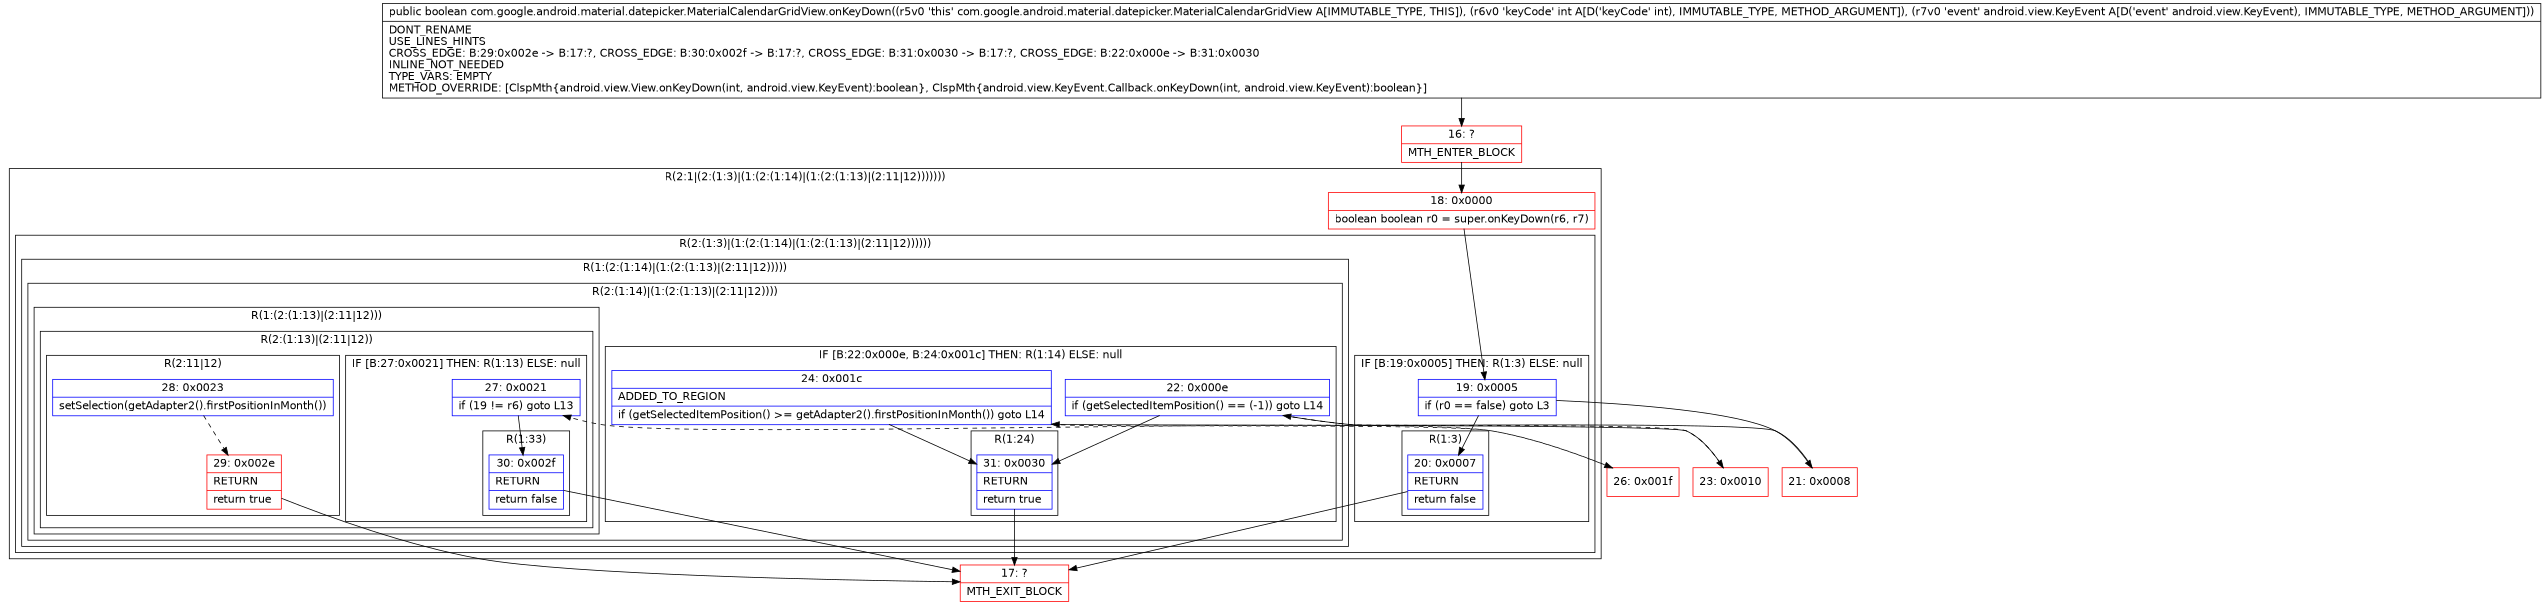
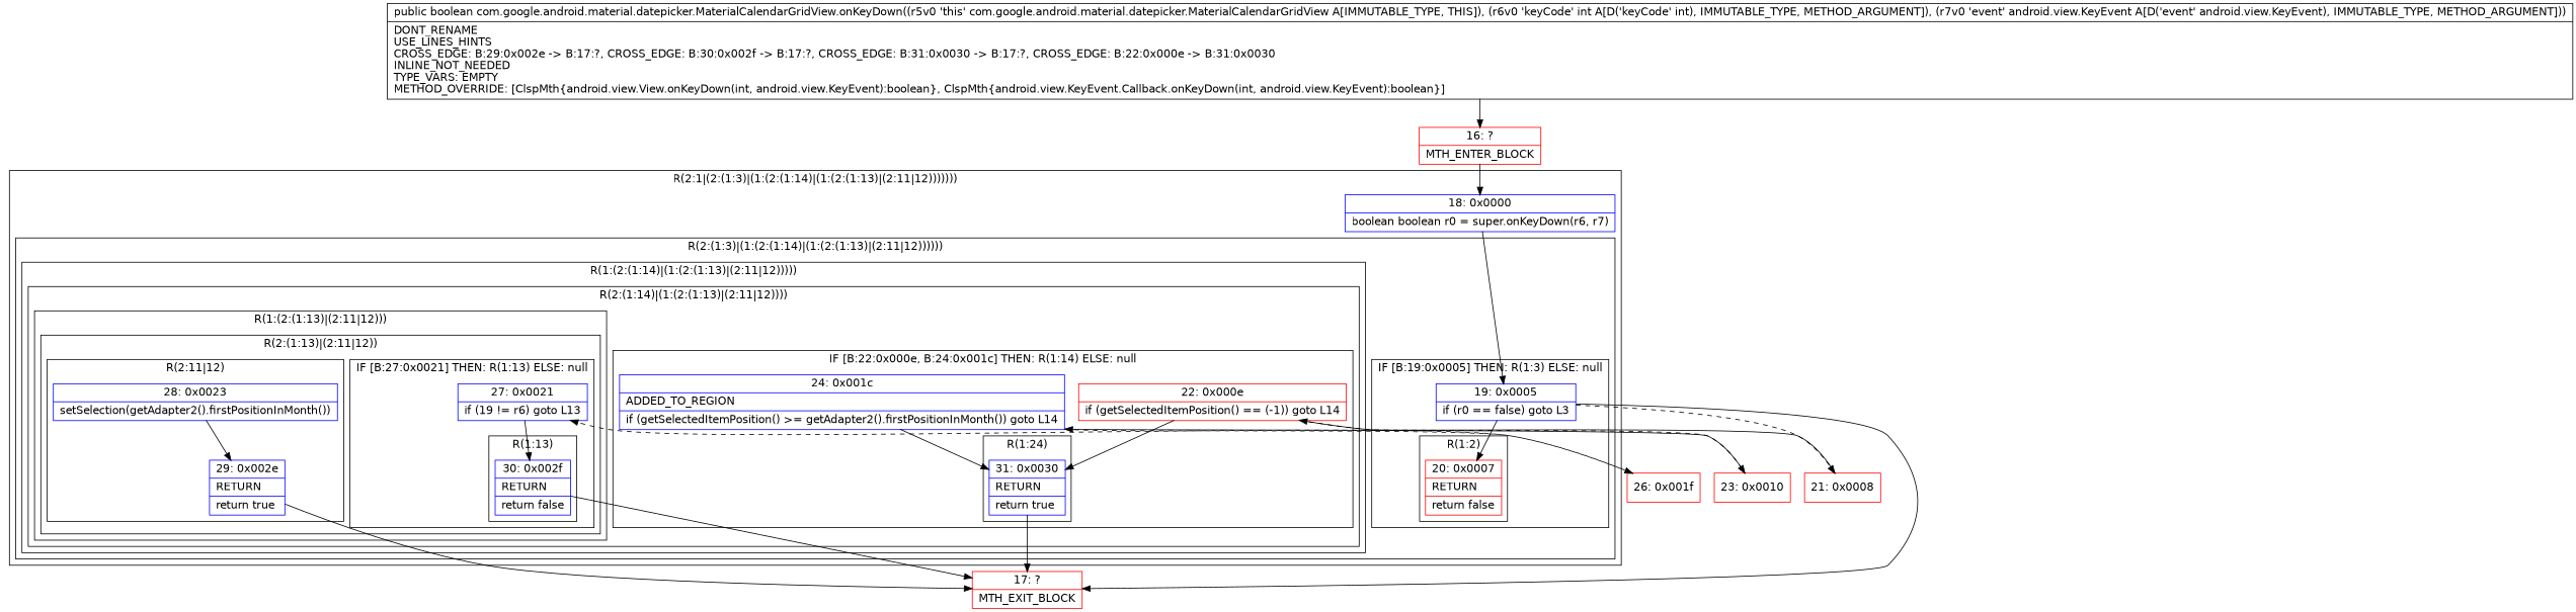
  digraph {
    fontname="DejaVu Sans"
    node [color=blue fontname="DejaVu Sans" shape=record]
    edge [fontname="DejaVu Sans"]
-   n1 [label="{20\:\ 0x0007|RETURN\l|return false\l}"]
+   n1 [color=red label="{20\:\ 0x0007|RETURN\l|return false\l}"]
    n2 [label="{19\:\ 0x0005|if (r0 == false) goto L3\l}"]
    n3 [label="{31\:\ 0x0030|RETURN\l|return true\l}"]
-   n4 [label="{22\:\ 0x000e|if (getSelectedItemPosition() == (\-1)) goto L14\l}"]
+   n4 [color=red label="{22\:\ 0x000e|if (getSelectedItemPosition() == (\-1)) goto L14\l}"]
    n5 [label="{24\:\ 0x001c|ADDED_TO_REGION\l|if (getSelectedItemPosition() \>= getAdapter2().firstPositionInMonth()) goto L14\l}"]
    n6 [label="{30\:\ 0x002f|RETURN\l|return false\l}"]
    n7 [label="{27\:\ 0x0021|if (19 != r6) goto L13\l}"]
    n8 [label="{28\:\ 0x0023|setSelection(getAdapter2().firstPositionInMonth())\l}"]
-   n9 [color=red label="{29\:\ 0x002e|RETURN\l|return true\l}"]
-   n10 [color=red label="{18\:\ 0x0000|boolean boolean r0 = super.onKeyDown(r6, r7)\l}"]
+   n9 [label="{29\:\ 0x002e|RETURN\l|return true\l}"]
+   n10 [label="{18\:\ 0x0000|boolean boolean r0 = super.onKeyDown(r6, r7)\l}"]
    n11 [color=red label="{17\:\ ?|MTH_EXIT_BLOCK\l}"]
    n12 [color=red label="{21\:\ 0x0008}"]
    n13 [color=red label="{23\:\ 0x0010}"]
    n14 [color=red label="{26\:\ 0x001f}"]
    n15 [color=red label="{16\:\ ?|MTH_ENTER_BLOCK\l}"]
    n16 [label="{public boolean com.google.android.material.datepicker.MaterialCalendarGridView.onKeyDown((r5v0 'this' com.google.android.material.datepicker.MaterialCalendarGridView A[IMMUTABLE_TYPE, THIS]), (r6v0 'keyCode' int A[D('keyCode' int), IMMUTABLE_TYPE, METHOD_ARGUMENT]), (r7v0 'event' android.view.KeyEvent A[D('event' android.view.KeyEvent), IMMUTABLE_TYPE, METHOD_ARGUMENT]))  | DONT_RENAME\lUSE_LINES_HINTS\lCROSS_EDGE: B:29:0x002e \-\> B:17:?, CROSS_EDGE: B:30:0x002f \-\> B:17:?, CROSS_EDGE: B:31:0x0030 \-\> B:17:?, CROSS_EDGE: B:22:0x000e \-\> B:31:0x0030\lINLINE_NOT_NEEDED\lTYPE_VARS: EMPTY\lMETHOD_OVERRIDE: [ClspMth\{android.view.View.onKeyDown(int, android.view.KeyEvent):boolean\}, ClspMth\{android.view.KeyEvent.Callback.onKeyDown(int, android.view.KeyEvent):boolean\}]\l}" color=""]
    subgraph cluster_1 {
      label="R(2:1|(2:(1:3)|(1:(2:(1:14)|(1:(2:(1:13)|(2:11|12)))))))"
      n10
      subgraph cluster_2 {
        label="R(2:(1:3)|(1:(2:(1:14)|(1:(2:(1:13)|(2:11|12))))))"
        subgraph cluster_3 {
          label="IF [B:19:0x0005] THEN: R(1:3) ELSE: null"
          n2
          subgraph cluster_4 {
-           label="R(1:3)"
+           label="R(1:2)"
            n1
          }
        }
        subgraph cluster_5 {
          label="R(1:(2:(1:14)|(1:(2:(1:13)|(2:11|12)))))"
          subgraph cluster_6 {
            label="R(2:(1:14)|(1:(2:(1:13)|(2:11|12))))"
            subgraph cluster_7 {
              label="IF [B:22:0x000e, B:24:0x001c] THEN: R(1:14) ELSE: null"
              n4
              n5
              subgraph cluster_8 {
                label="R(1:24)"
                n3
              }
            }
            subgraph cluster_9 {
              label="R(1:(2:(1:13)|(2:11|12)))"
              subgraph cluster_10 {
                label="R(2:(1:13)|(2:11|12))"
                subgraph cluster_11 {
                  label="IF [B:27:0x0021] THEN: R(1:13) ELSE: null"
                  n7
                  subgraph cluster_12 {
-                   label="R(1:33)"
+                   label="R(1:13)"
                    n6
                  }
                }
                subgraph cluster_13 {
                  label="R(2:11|12)"
                  n8
                  n9
                }
              }
            }
          }
        }
      }
    }
-   n1 -> n11
+   n2 -> n11
    n2 -> n1
-   n2 -> n12 [style=solid]
+   n2 -> n12 [style=dashed]
    n3 -> n11
    n4 -> n3
    n4 -> n13 [style=dashed]
    n5 -> n3
    n5 -> n14 [style=dashed]
    n6 -> n11
    n7 -> n6
-   n8 -> n9 [style=dashed]
+   n8 -> n9
    n9 -> n11
    n10 -> n2
    n12 -> n4
    n13 -> n5
    n14 -> n7 [style=dashed]
    n15 -> n10
    n16 -> n15
  }
